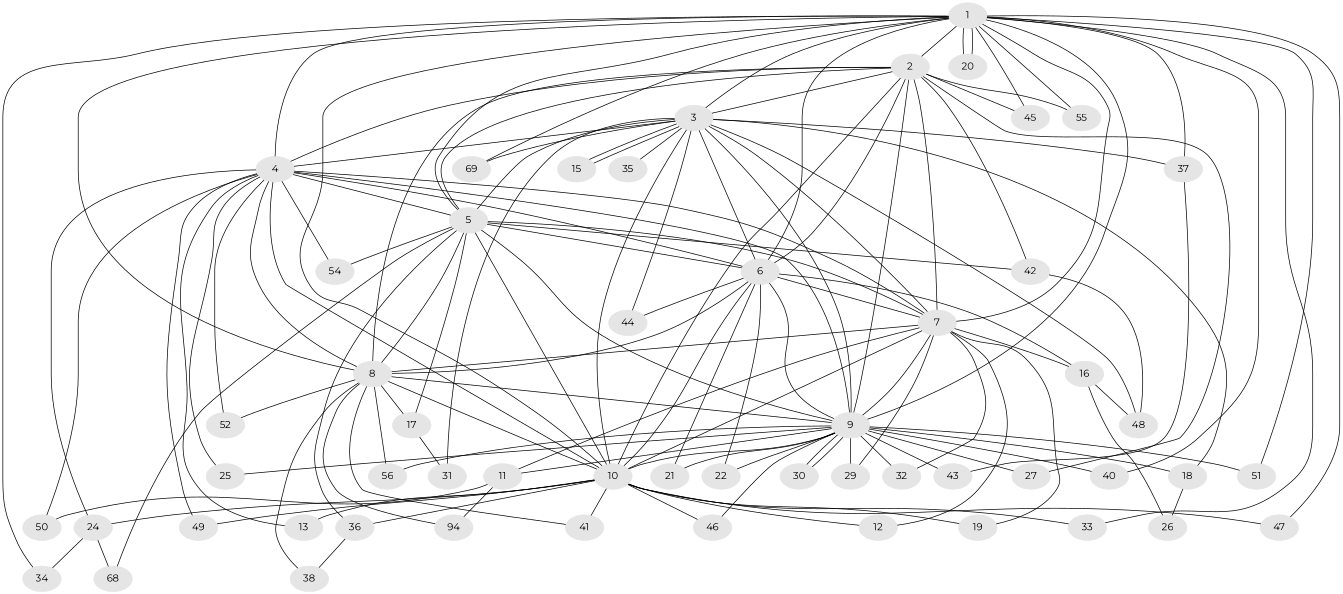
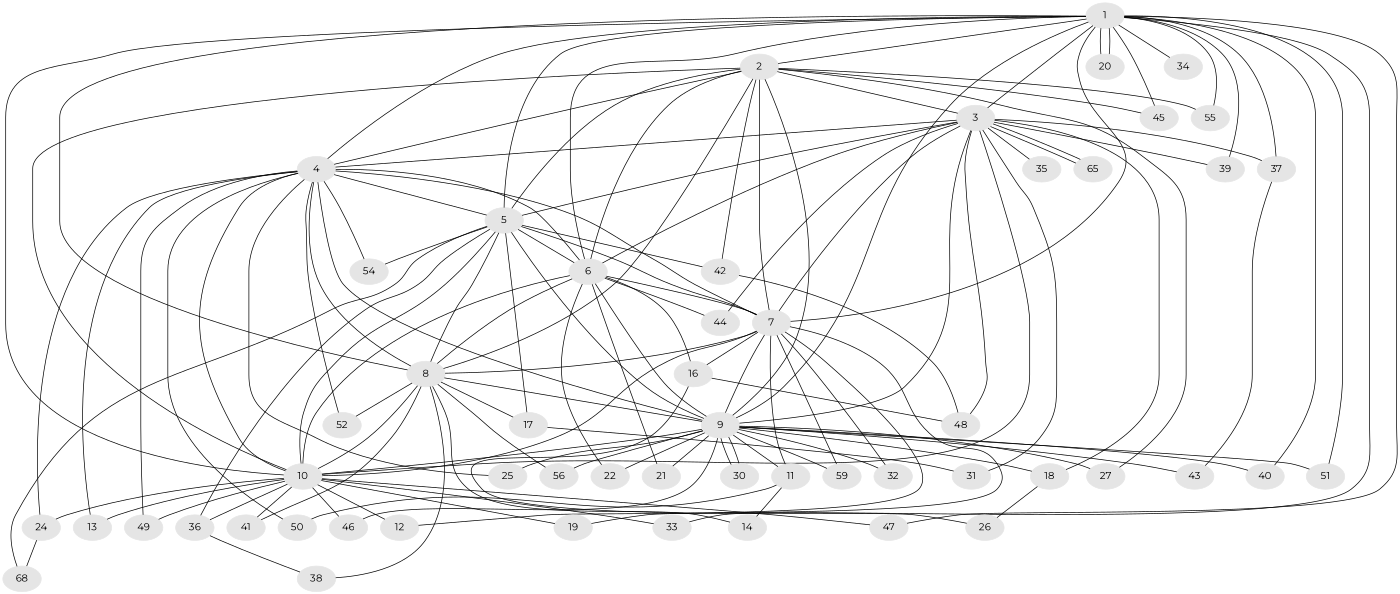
  graph {
    fontname=Montserrat
    node [color=gray90 fontname=Montserrat style=filled]
    edge [fontname=Montserrat]
    1
    2
    3
    4
    5
    6
    7
    8
    9
    10
    20
    33
    34
    37
-   39 [label=69]
+   39
    40
    45
    47
    51
    55
    27
    42
-   15
+   15 [label=65]
    18
    31
    35
    44
    48
    13
    24
    25
    49
    50
    52
    54
    17
    n37 [label=68]
    36
    16
    21
    22
    11
    12
    19
-   29
+   29 [label=59]
    32
-   14 [label=94]
+   14
    38
    41
    56
    30
    43
    46
    26
    1 -- 2
    1 -- 3
    1 -- 4
    1 -- 5
    1 -- 6
    1 -- 7
    1 -- 8
    1 -- 9
    1 -- 10
    1 -- 20
    1 -- 20
    1 -- 33
    1 -- 34
    1 -- 37
    1 -- 39
    1 -- 40
    1 -- 45
    1 -- 47
    1 -- 51
    1 -- 55
    2 -- 3
    2 -- 4
    2 -- 5
    2 -- 6
    2 -- 7
    2 -- 8
    2 -- 9
    2 -- 10
    2 -- 45
    2 -- 55
    2 -- 27
    2 -- 42
    3 -- 4
    3 -- 5
    3 -- 6
    3 -- 7
    3 -- 9
    3 -- 10
    3 -- 37
    3 -- 39
    3 -- 15
    3 -- 15
    3 -- 18
    3 -- 31
    3 -- 35
    3 -- 44
    3 -- 48
    4 -- 5
    4 -- 6
    4 -- 7
    4 -- 8
    4 -- 9
    4 -- 10
    4 -- 13
    4 -- 24
    4 -- 25
    4 -- 49
    4 -- 50
    4 -- 52
    4 -- 54
    5 -- 6
    5 -- 7
    5 -- 8
    5 -- 9
    5 -- 10
    5 -- 42
    5 -- 54
    5 -- 17
    5 -- n37
    5 -- 36
    6 -- 7
    6 -- 8
    6 -- 9
    6 -- 10
    6 -- 44
    6 -- 16
    6 -- 21
    6 -- 22
    7 -- 8
    7 -- 9
    7 -- 10
    7 -- 16
    7 -- 11
    7 -- 12
    7 -- 19
    7 -- 29
    7 -- 32
    8 -- 9
    8 -- 10
    8 -- 52
    8 -- 17
    8 -- 14
    8 -- 38
    8 -- 41
    8 -- 56
    9 -- 10
    9 -- 40
    9 -- 51
    9 -- 27
    9 -- 18
    9 -- 25
    9 -- 21
    9 -- 22
    9 -- 11
    9 -- 29
    9 -- 32
    9 -- 56
    9 -- 30
    9 -- 30
    9 -- 43
    9 -- 46
    10 -- 33
    10 -- 47
    10 -- 13
    10 -- 24
    10 -- 49
    10 -- 36
    10 -- 12
    10 -- 19
    10 -- 41
    10 -- 46
    37 -- 43
    42 -- 48
    18 -- 26
-   24 -- 34
    24 -- n37
    17 -- 31
    36 -- 38
    16 -- 48
    16 -- 26
    11 -- 50
    11 -- 14
  }
